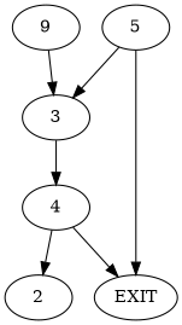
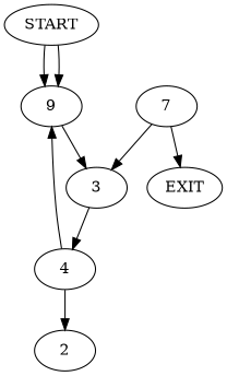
  digraph {
+   n1 [label=START]
    n2 [label=9]
    3
    4
    2
    n6 [label=EXIT]
-   5
+   5 [label=7]
+   n1 -> n2
+   n1 -> n2 [tailport=s2]
    n2 -> 3
    3 -> 4
    4 -> 2
-   4 -> n6
+   4 -> n2
    5 -> 3
    5 -> n6
  }
